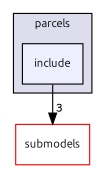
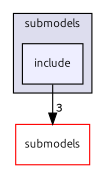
  digraph {
    compound=true
    fontname=Ubuntu
    node [fontname=Ubuntu fontsize=10 shape=box]
    n1 [fillcolor="#eeeeff" label=include pencolor=black style=filled]
    n2 [color=red label=submodels]
    subgraph cluster_1 {
      bgcolor="#ddddee"
      fontsize=10
-     label=parcels
+     label=submodels
      pencolor=black
      n1
    }
    n1 -> n2 [headlabel=3 labeldistance=1.5 labelfontname=Helvetica labelfontsize=10 fontname=Ubuntu]
  }
